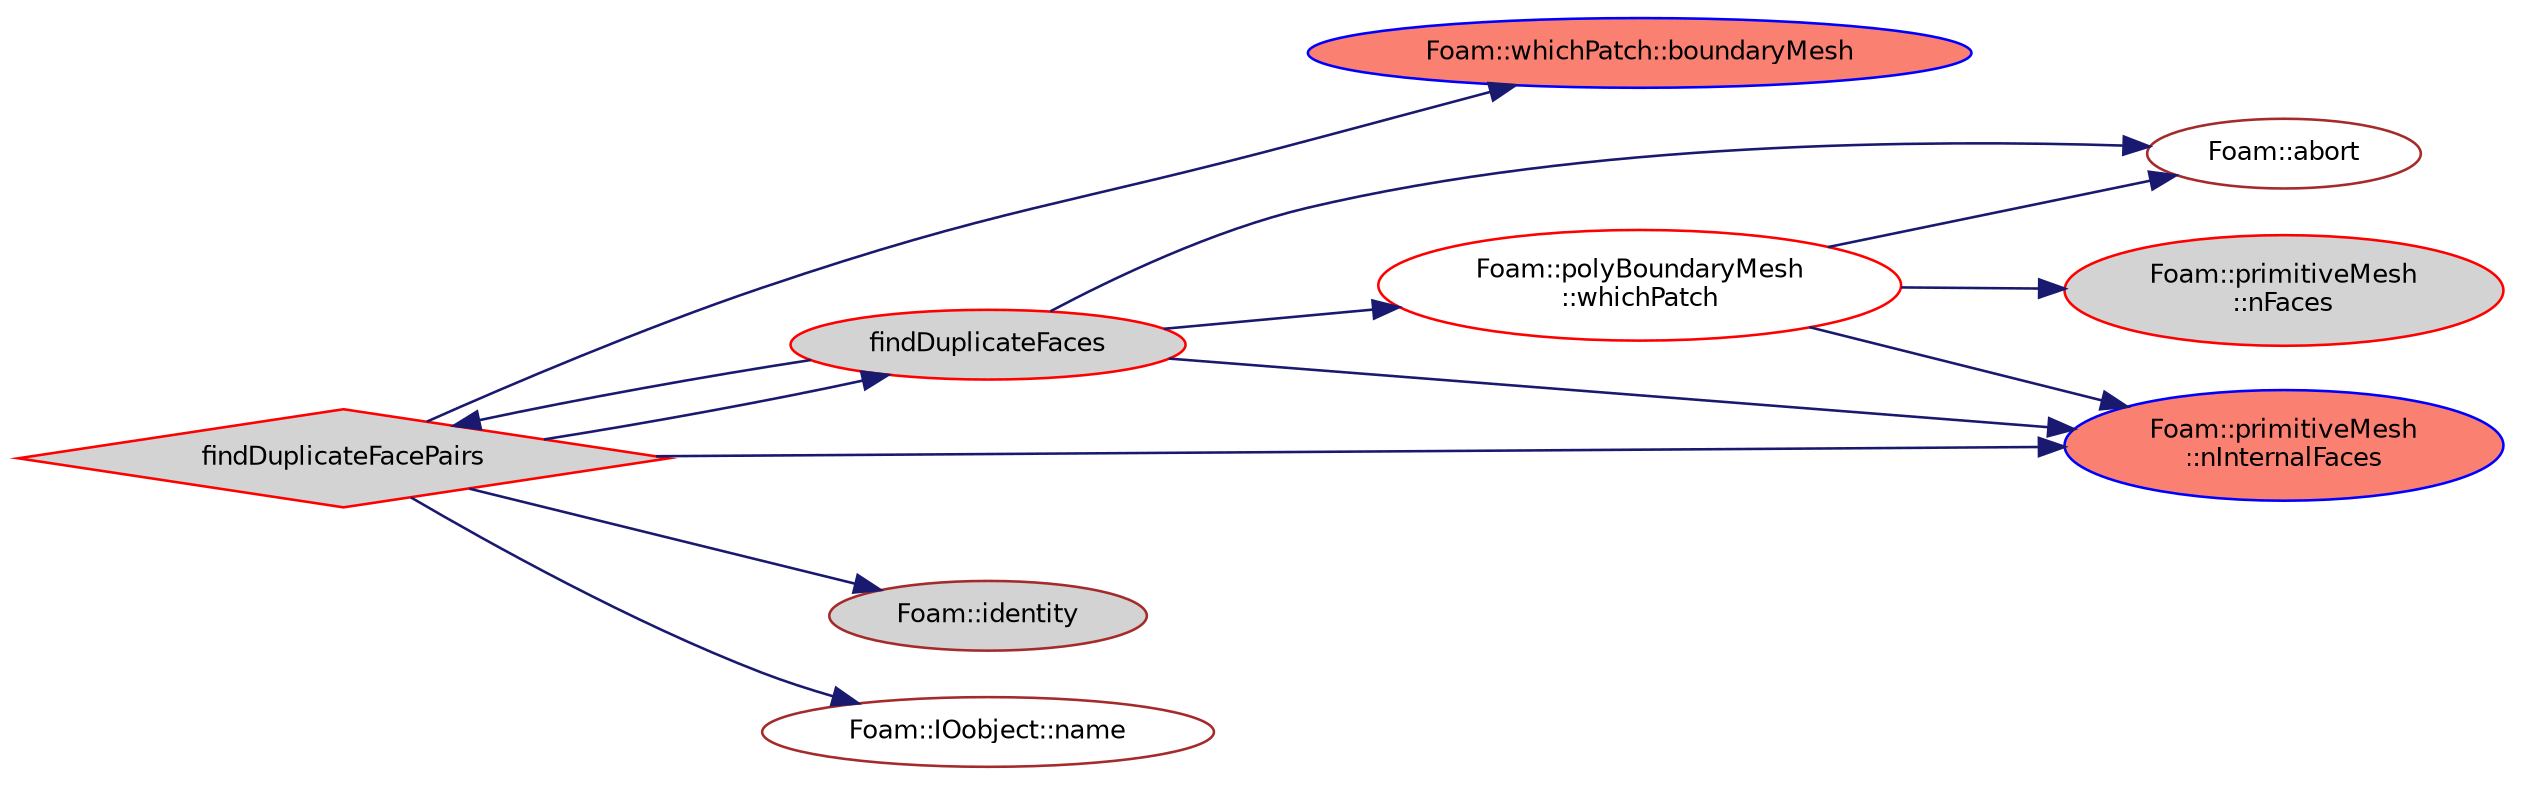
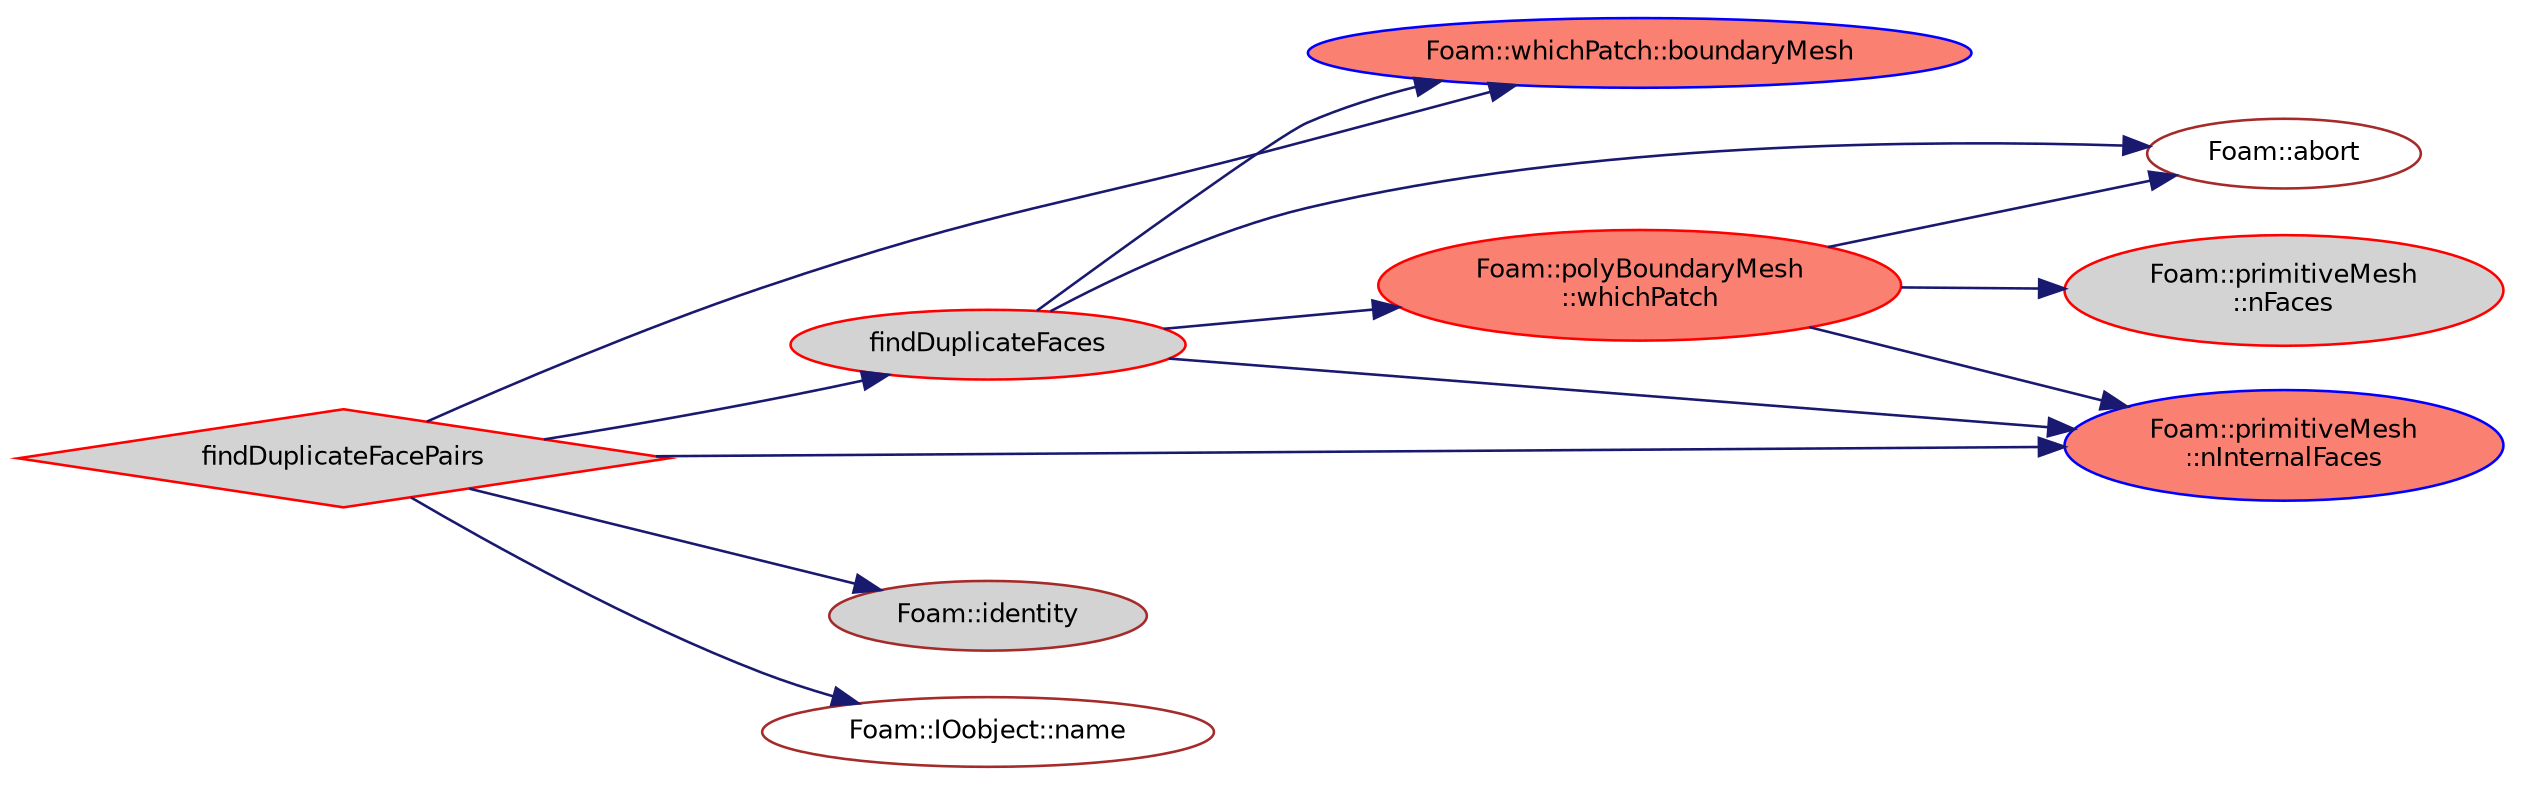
  digraph {
    rankdir=LR
    node [color=red fillcolor=lightgrey fontname=Helvetica fontsize=10 shape=ellipse style=filled]
    edge [color=midnightblue fontname=Helvetica fontsize=10 labelfontname=Helvetica labelfontsize=10 style=solid]
    n1 [fontcolor=black height=0.2 label=findDuplicateFacePairs shape=diamond width=0.4]
    n2 [color=blue fillcolor=salmon height=0.2 label="Foam::whichPatch::boundaryMesh" width=0.4]
    n3 [height=0.2 label=findDuplicateFaces width=0.4]
    n4 [color=blue fillcolor=salmon height=0.2 label="Foam::primitiveMesh\l::nInternalFaces" width=0.4]
    n5 [color=brown height=0.2 label="Foam::identity" width=0.4]
    n6 [color=brown fillcolor=white height=0.2 label="Foam::IOobject::name" width=0.4]
    n7 [color=brown fillcolor=white height=0.2 label="Foam::abort" width=0.4]
-   n8 [fillcolor=white height=0.2 label="Foam::polyBoundaryMesh\l::whichPatch" width=0.4]
+   n8 [fillcolor=salmon height=0.2 label="Foam::polyBoundaryMesh\l::whichPatch" width=0.4]
    n9 [height=0.2 label="Foam::primitiveMesh\l::nFaces" width=0.4]
    n1 -> n2
    n1 -> n3
    n1 -> n4
    n1 -> n5
    n1 -> n6
-   n3 -> n1
+   n3 -> n2
    n3 -> n4
    n3 -> n7
    n3 -> n8
    n8 -> n4
    n8 -> n7
    n8 -> n9
  }
